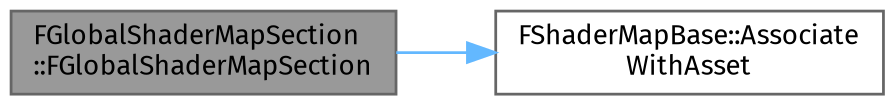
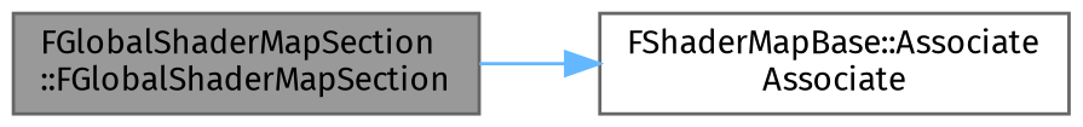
  digraph {
    rankdir=LR
    fontname="Fira Sans"
    node [fontname="Fira Sans" fontsize=10 shape=box style=filled]
    n1 [color=gray40 fillcolor=grey60 fontcolor=black height=0.2 label="FGlobalShaderMapSection\l::FGlobalShaderMapSection" width=0.4]
-   n2 [color=grey40 fillcolor=white height=0.2 label="FShaderMapBase::Associate\lWithAsset" width=0.4]
+   n2 [color=grey40 fillcolor=white height=0.2 label="FShaderMapBase::Associate\lAssociate" width=0.4]
    n1 -> n2 [color=steelblue1 fontname="Fira Sans" fontsize=10 labelfontname=Helvetica labelfontsize=10 style=solid]
  }
